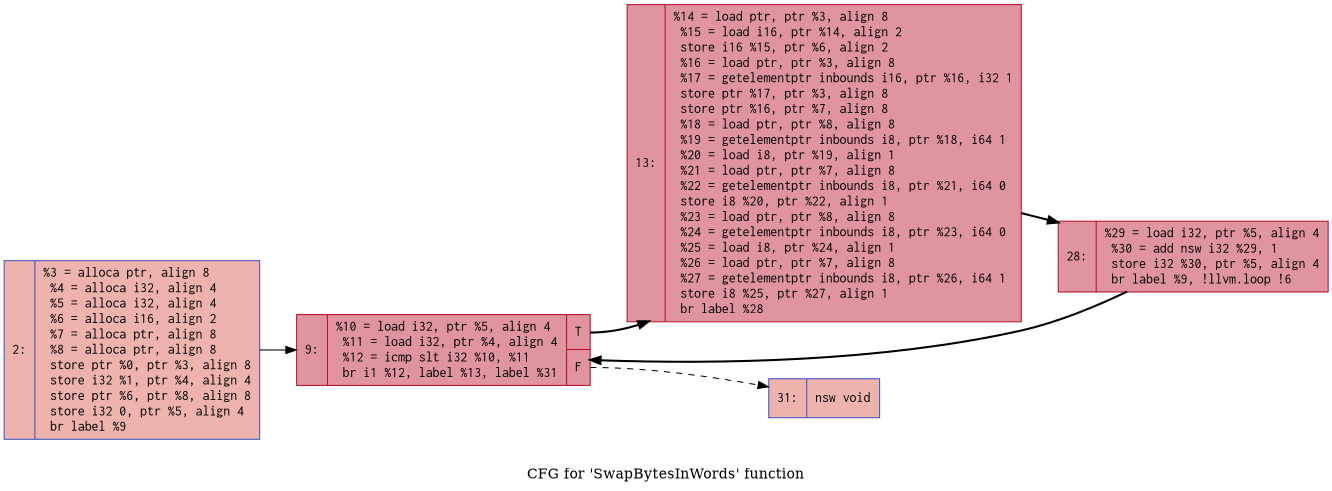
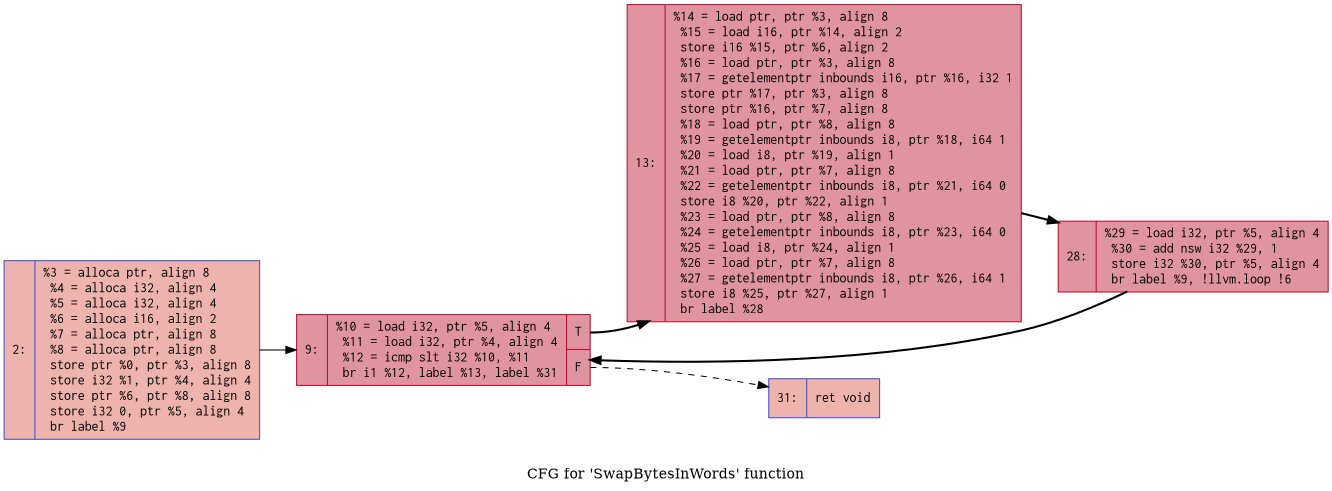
  digraph {
    label="CFG for 'SwapBytesInWords' function"
    rankdir=LR
    node [color="#b70d28ff" fillcolor="#b70d2870" fontname=Courier shape=record style=filled]
    edge [style=bold]
    n1 [color="#3d50c3ff" fillcolor="#d6524470" label="{2:\l|  %3 = alloca ptr, align 8\l  %4 = alloca i32, align 4\l  %5 = alloca i32, align 4\l  %6 = alloca i16, align 2\l  %7 = alloca ptr, align 8\l  %8 = alloca ptr, align 8\l  store ptr %0, ptr %3, align 8\l  store i32 %1, ptr %4, align 4\l  store ptr %6, ptr %8, align 8\l  store i32 0, ptr %5, align 4\l  br label %9\l}"]
    n2 [label="{9:\l|  %10 = load i32, ptr %5, align 4\l  %11 = load i32, ptr %4, align 4\l  %12 = icmp slt i32 %10, %11\l  br i1 %12, label %13, label %31\l|{<s0>T|<s1>F}}"]
    n3 [label="{13:\l|  %14 = load ptr, ptr %3, align 8\l  %15 = load i16, ptr %14, align 2\l  store i16 %15, ptr %6, align 2\l  %16 = load ptr, ptr %3, align 8\l  %17 = getelementptr inbounds i16, ptr %16, i32 1\l  store ptr %17, ptr %3, align 8\l  store ptr %16, ptr %7, align 8\l  %18 = load ptr, ptr %8, align 8\l  %19 = getelementptr inbounds i8, ptr %18, i64 1\l  %20 = load i8, ptr %19, align 1\l  %21 = load ptr, ptr %7, align 8\l  %22 = getelementptr inbounds i8, ptr %21, i64 0\l  store i8 %20, ptr %22, align 1\l  %23 = load ptr, ptr %8, align 8\l  %24 = getelementptr inbounds i8, ptr %23, i64 0\l  %25 = load i8, ptr %24, align 1\l  %26 = load ptr, ptr %7, align 8\l  %27 = getelementptr inbounds i8, ptr %26, i64 1\l  store i8 %25, ptr %27, align 1\l  br label %28\l}"]
-   n4 [color="#3d50c3ff" fillcolor="#d6524470" label="{31:\l|  nsw void\l}"]
+   n4 [color="#3d50c3ff" fillcolor="#d6524470" label="{31:\l|  ret void\l}"]
    n5 [label="{28:\l|  %29 = load i32, ptr %5, align 4\l  %30 = add nsw i32 %29, 1\l  store i32 %30, ptr %5, align 4\l  br label %9, !llvm.loop !6\l}"]
    n1 -> n2 [style=solid]
    n2 -> n3 [tailport=s0]
    n2 -> n4 [tailport=s1 style=dashed]
    n3 -> n5
    n5 -> n2
  }
